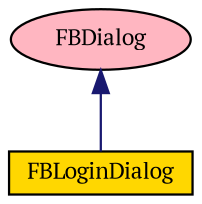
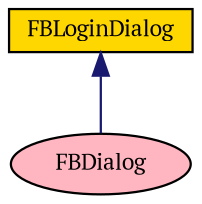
  digraph {
    rankdir=TB
    fontname="PT Serif"
    node [color=black fontname="PT Serif" fontsize=10 style=filled]
    n1 [fillcolor=lightpink height=0.2 label=FBDialog shape=ellipse width=0.4]
    n2 [fillcolor=gold height=0.2 label=FBLoginDialog shape=box width=0.4]
-   n1 -> n2 [color=midnightblue dir=back fontname="PT Serif" fontsize=10 labelfontname=Helvetica labelfontsize=10 style=solid]
+   n2 -> n1 [color=midnightblue dir=back fontname="PT Serif" fontsize=10 labelfontname=Helvetica labelfontsize=10 style=solid]
  }
